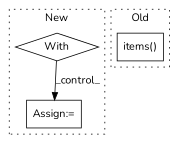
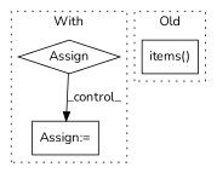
  digraph {
    fontname=Nunito
    node [shape=box fontname=Nunito]
-   n1 [a=39 l="5,14" label=With s="4016,4024" shape=diamond]
+   n1 [a=39 l="5,14" label=Assign s="4016,4024" shape=diamond]
    n2 [a=68 l=3 label="Assign:=" s=4747]
    n3 [a=75 l=34 label="items()" s=4622]
    subgraph cluster_1 {
-     label=New
+     label=With
      style=dotted
      n1
      n2
    }
    subgraph cluster_2 {
      label=Old
      style=dotted
      n3
    }
    n1 -> n2 [label=_control_ fontname=Nunito]
  }
